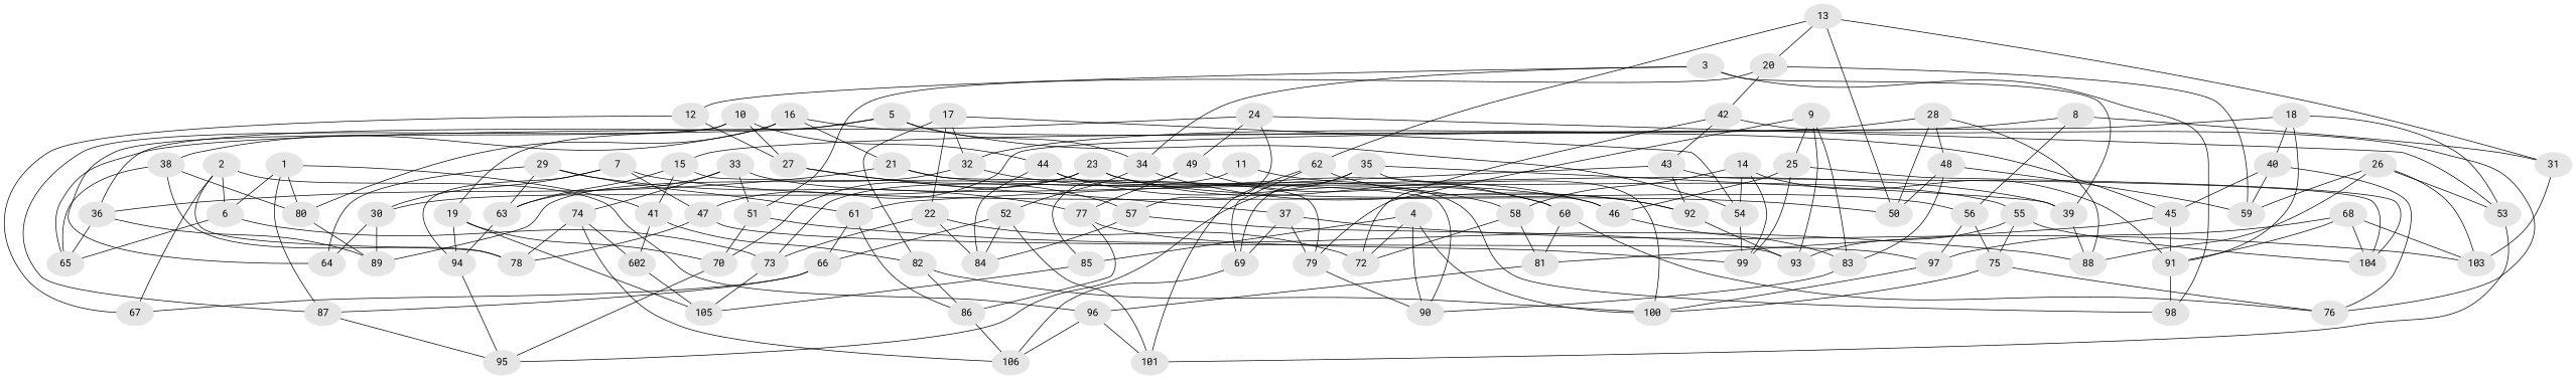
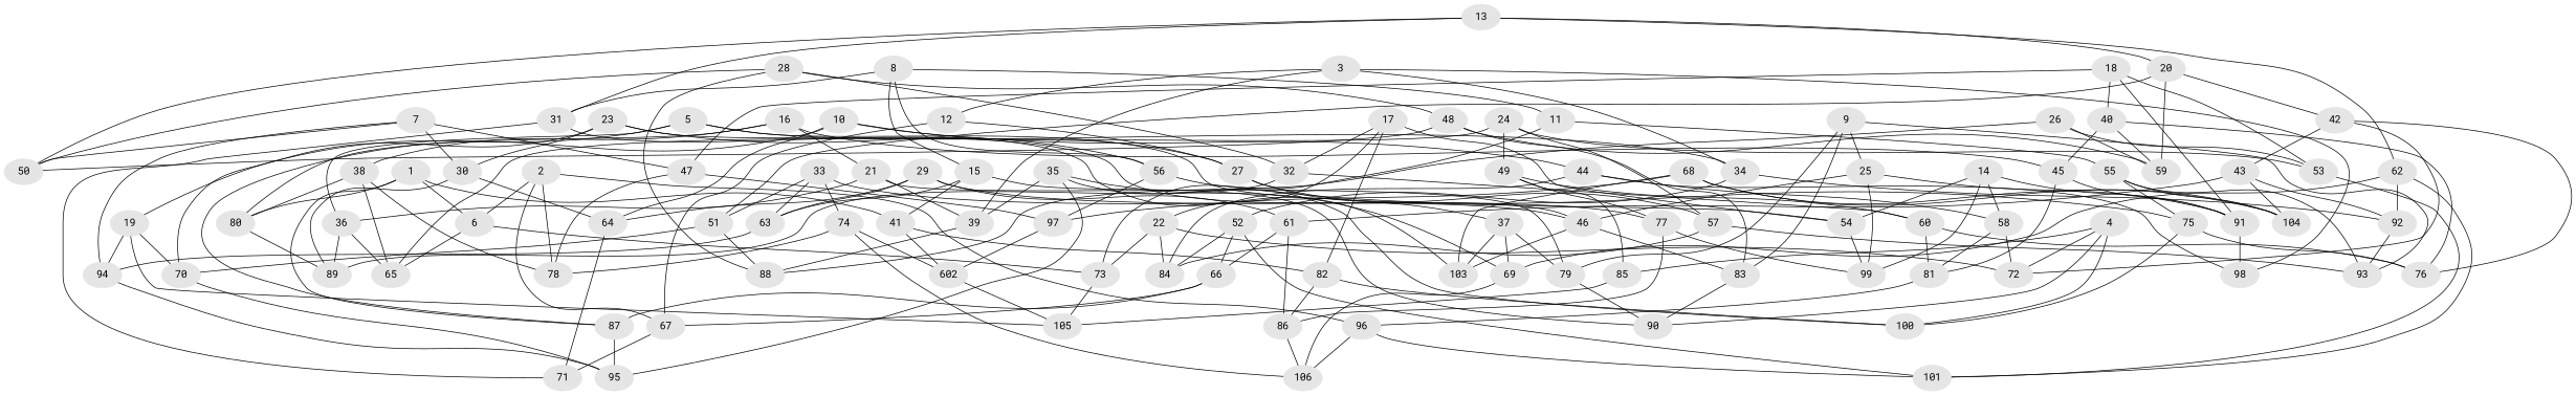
  graph {
    fontname="Roboto Mono"
    node [color=gray90 fontname="Roboto Mono" style=filled]
    edge [fontname="Roboto Mono"]
    1
    6
    41
    80
    87
    65
    73
    82
    n9 [label=602]
    89
    95
    2
    67
    78
    96
+   71
    101
    106
    3
    12
    34
    39
    98
    27
    52
    92
    88
    4
    72
    85
    90
    100
    105
    5
    19
    36
    54
    94
    70
    99
    7
    30
    47
    50
    64
    97
    8
    11
    15
    31
    56
    55
    63
    103
    75
    9
    25
    79
    83
    93
    46
    104
    10
    44
    57
    37
    58
    84
    13
    20
    62
    42
    51
    59
    69
    14
    91
    81
    16
    21
    38
    45
    17
    22
    32
    60
    86
    18
    40
    53
    76
    43
    23
    24
    49
    77
    26
    28
    48
    29
    61
    66
    33
    74
    35
    68
    1 -- 6
    1 -- 41
    1 -- 80
    1 -- 87
    6 -- 65
    6 -- 73
    41 -- 82
    41 -- n9
    80 -- 89
    87 -- 95
    73 -- 105
    82 -- 100
    82 -- 86
    n9 -- 105
    2 -- 6
    2 -- 67
    2 -- 78
    2 -- 96
+   67 -- 71
    96 -- 101
    96 -- 106
    3 -- 12
    3 -- 34
    3 -- 39
    3 -- 98
    12 -- 67
    12 -- 27
    34 -- 52
    34 -- 92
    39 -- 88
    27 -- 57
    27 -- 37
    52 -- 101
    52 -- 84
    52 -- 66
    92 -- 93
    4 -- 72
    4 -- 85
    4 -- 90
    4 -- 100
    85 -- 105
    5 -- 34
    5 -- 19
    5 -- 36
    5 -- 54
    19 -- 105
    19 -- 94
    19 -- 70
    36 -- 65
    36 -- 89
    54 -- 99
    94 -- 95
    70 -- 95
    7 -- 94
    7 -- 30
    7 -- 47
    7 -- 50
    30 -- 89
    30 -- 64
    47 -- 78
    47 -- 97
-   97 -- 100
+   64 -- 71
+   97 -- n9
+   8 -- 11
    8 -- 15
    8 -- 31
    8 -- 56
    11 -- 73
    11 -- 55
    15 -- 41
    15 -- 90
    15 -- 63
+   31 -- 71
    31 -- 103
    56 -- 97
    56 -- 75
    55 -- 75
    55 -- 93
    55 -- 104
    63 -- 94
    75 -- 100
    75 -- 76
    9 -- 25
    9 -- 79
    9 -- 83
    9 -- 93
    25 -- 99
    25 -- 46
    25 -- 104
    79 -- 90
    83 -- 90
    46 -- 83
    10 -- 87
    10 -- 27
    10 -- 64
    10 -- 44
    44 -- 98
    44 -- 58
    44 -- 84
    57 -- 93
    57 -- 84
    37 -- 103
    37 -- 79
    37 -- 69
    58 -- 72
    58 -- 81
    13 -- 50
    13 -- 31
    13 -- 20
    13 -- 62
    20 -- 42
    20 -- 51
    20 -- 59
    62 -- 101
    62 -- 92
    62 -- 69
    42 -- 72
    42 -- 76
    42 -- 43
    51 -- 88
    51 -- 70
    69 -- 106
    14 -- 54
    14 -- 99
    14 -- 58
    14 -- 91
    91 -- 98
    81 -- 96
    16 -- 80
    16 -- 21
    16 -- 38
    16 -- 45
    21 -- 39
    21 -- 36
    21 -- 79
    38 -- 80
    38 -- 65
    38 -- 78
    45 -- 91
    45 -- 81
    17 -- 82
    17 -- 54
    17 -- 22
    17 -- 32
    22 -- 73
    22 -- 72
    22 -- 84
    32 -- 89
    32 -- 60
    60 -- 81
    60 -- 76
    86 -- 106
    18 -- 47
    18 -- 91
    18 -- 40
    18 -- 53
    40 -- 59
    40 -- 45
    40 -- 76
    53 -- 101
    43 -- 92
    43 -- 104
    43 -- 61
    23 -- 70
    23 -- 30
    23 -- 56
    23 -- 46
    24 -- 65
    24 -- 57
    24 -- 53
    24 -- 49
    49 -- 85
    49 -- 60
    49 -- 77
    77 -- 99
    77 -- 86
    26 -- 88
-   26 -- 103
+   46 -- 103
    26 -- 59
    26 -- 53
    28 -- 88
    28 -- 50
    28 -- 32
    28 -- 48
    48 -- 50
    48 -- 83
    48 -- 59
    29 -- 64
    29 -- 63
    29 -- 77
    29 -- 61
    61 -- 86
    61 -- 66
    66 -- 87
    66 -- 67
    33 -- 63
    33 -- 46
    33 -- 51
    33 -- 74
    74 -- n9
    74 -- 78
    74 -- 106
    35 -- 95
    35 -- 39
    35 -- 100
    35 -- 69
    68 -- 97
    68 -- 103
    68 -- 104
    68 -- 91
  }
